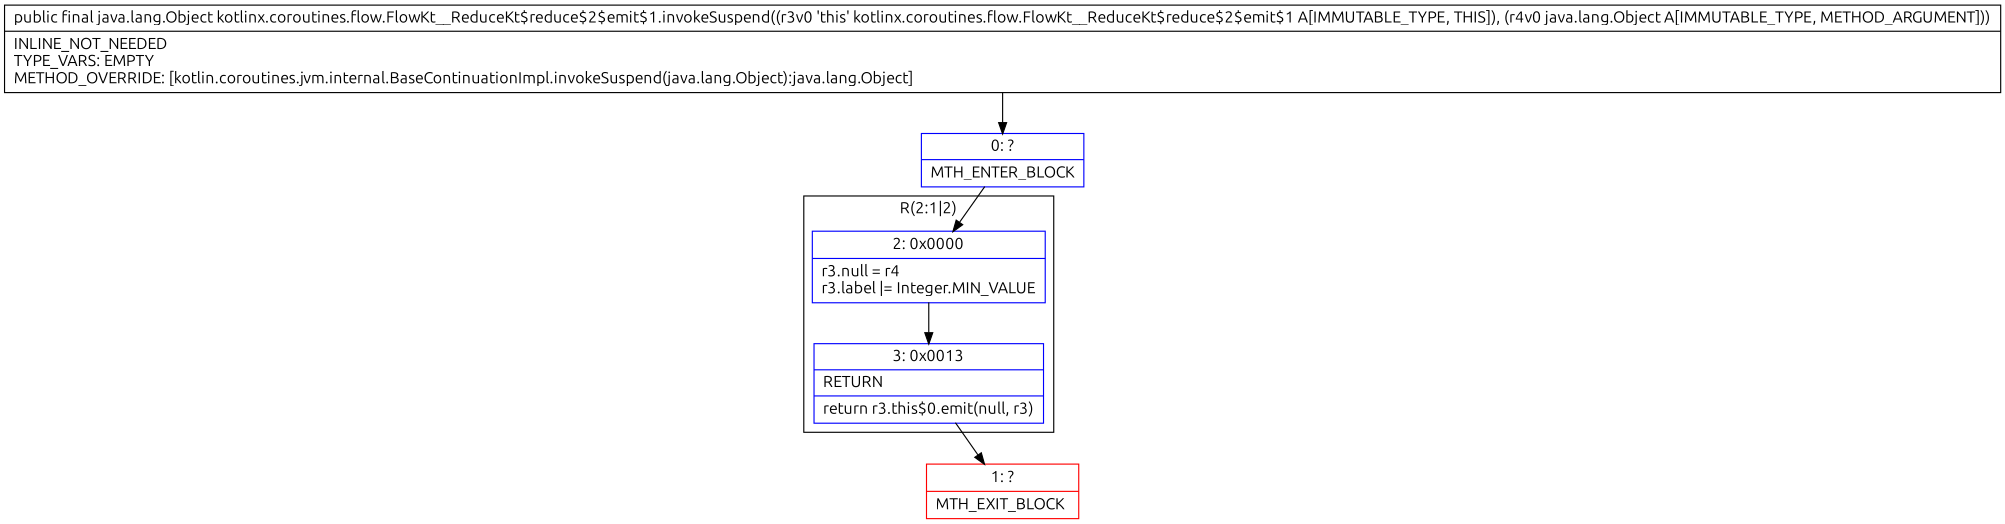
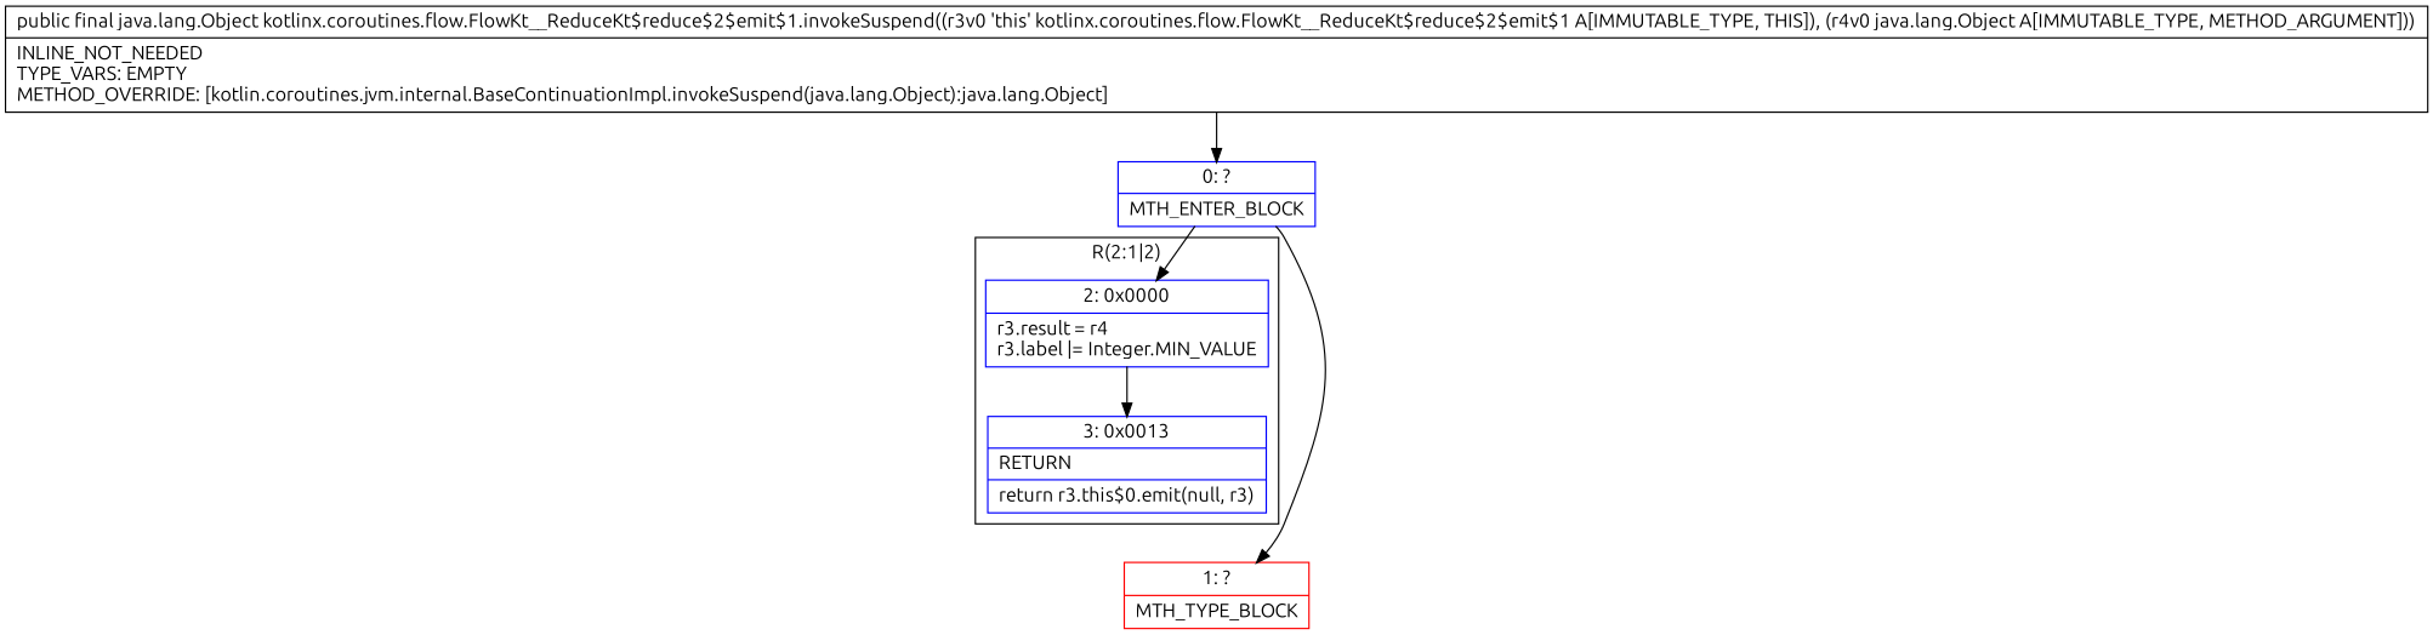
  digraph {
    fontname=Ubuntu
    node [color=blue fontname=Ubuntu shape=record]
    edge [fontname=Ubuntu]
-   n1 [label="{2\:\ 0x0000|r3.null = r4\lr3.label \|= Integer.MIN_VALUE\l}"]
+   n1 [label="{2\:\ 0x0000|r3.result = r4\lr3.label \|= Integer.MIN_VALUE\l}"]
    n2 [label="{3\:\ 0x0013|RETURN\l|return r3.this$0.emit(null, r3)\l}"]
-   n3 [color=red label="{1\:\ ?|MTH_EXIT_BLOCK\l}"]
+   n3 [color=red label="{1\:\ ?|MTH_TYPE_BLOCK\l}"]
    n4 [label="{0\:\ ?|MTH_ENTER_BLOCK\l}"]
    n5 [label="{public final java.lang.Object kotlinx.coroutines.flow.FlowKt__ReduceKt$reduce$2$emit$1.invokeSuspend((r3v0 'this' kotlinx.coroutines.flow.FlowKt__ReduceKt$reduce$2$emit$1 A[IMMUTABLE_TYPE, THIS]), (r4v0 java.lang.Object A[IMMUTABLE_TYPE, METHOD_ARGUMENT]))  | INLINE_NOT_NEEDED\lTYPE_VARS: EMPTY\lMETHOD_OVERRIDE: [kotlin.coroutines.jvm.internal.BaseContinuationImpl.invokeSuspend(java.lang.Object):java.lang.Object]\l}" color=""]
    subgraph cluster_1 {
      label="R(2:1|2)"
      n1
      n2
    }
    n1 -> n2
-   n2 -> n3
+   n4 -> n3
    n4 -> n1
    n5 -> n4
  }
